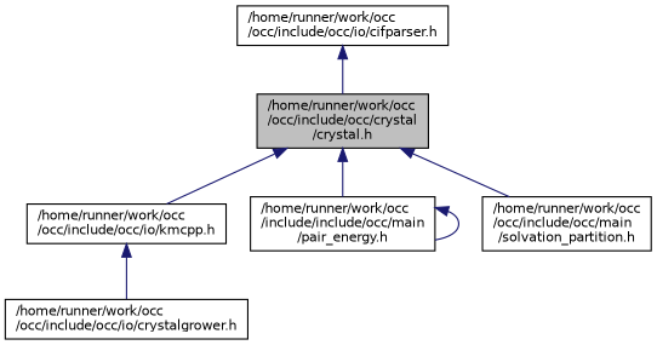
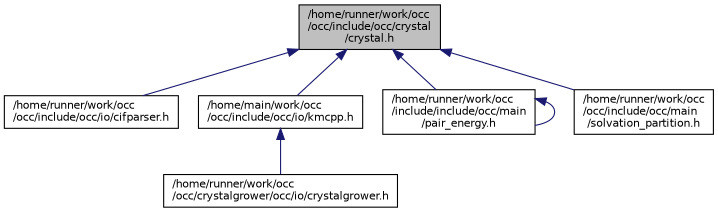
  digraph {
    node [color=black fontname=Helvetica fontsize=10 shape=record]
    edge [color=midnightblue dir=back fontname=Helvetica fontsize=10 labelfontname=Helvetica labelfontsize=10 style=solid]
    n1 [fillcolor=grey75 fontcolor=black height=0.2 label="/home/runner/work/occ\l/occ/include/occ/crystal\l/crystal.h" style=filled width=0.4]
    n2 [height=0.2 label="/home/runner/work/occ\l/occ/include/occ/io/cifparser.h" width=0.4]
-   n3 [height=0.2 label="/home/runner/work/occ\l/occ/include/occ/io/kmcpp.h" width=0.4]
+   n3 [height=0.2 label="/home/main/work/occ\l/occ/include/occ/io/kmcpp.h" width=0.4]
    n4 [height=0.2 label="/home/runner/work/occ\l/include/include/occ/main\l/pair_energy.h" width=0.4]
    n5 [height=0.2 label="/home/runner/work/occ\l/occ/include/occ/main\l/solvation_partition.h" width=0.4]
-   n6 [height=0.2 label="/home/runner/work/occ\l/occ/include/occ/io/crystalgrower.h" width=0.4]
-   n2 -> n1
+   n6 [height=0.2 label="/home/runner/work/occ\l/occ/crystalgrower/occ/io/crystalgrower.h" width=0.4]
+   n1 -> n2
    n1 -> n3
    n1 -> n4
    n1 -> n5
    n3 -> n6
    n4 -> n4
  }
